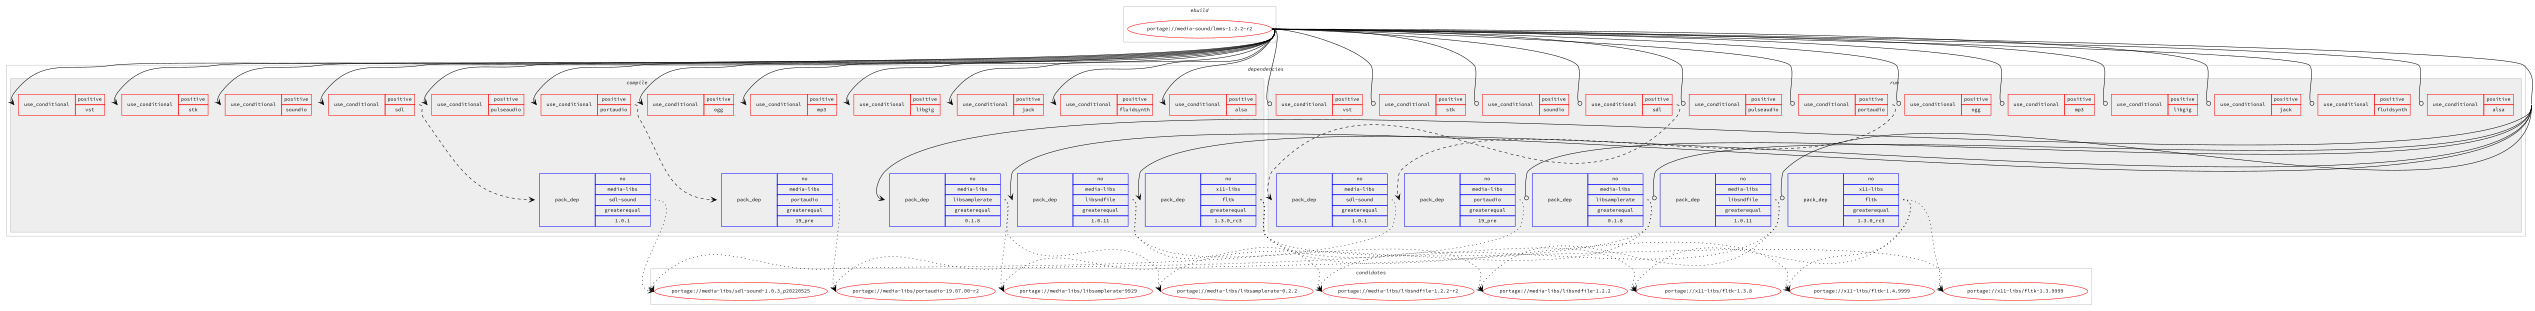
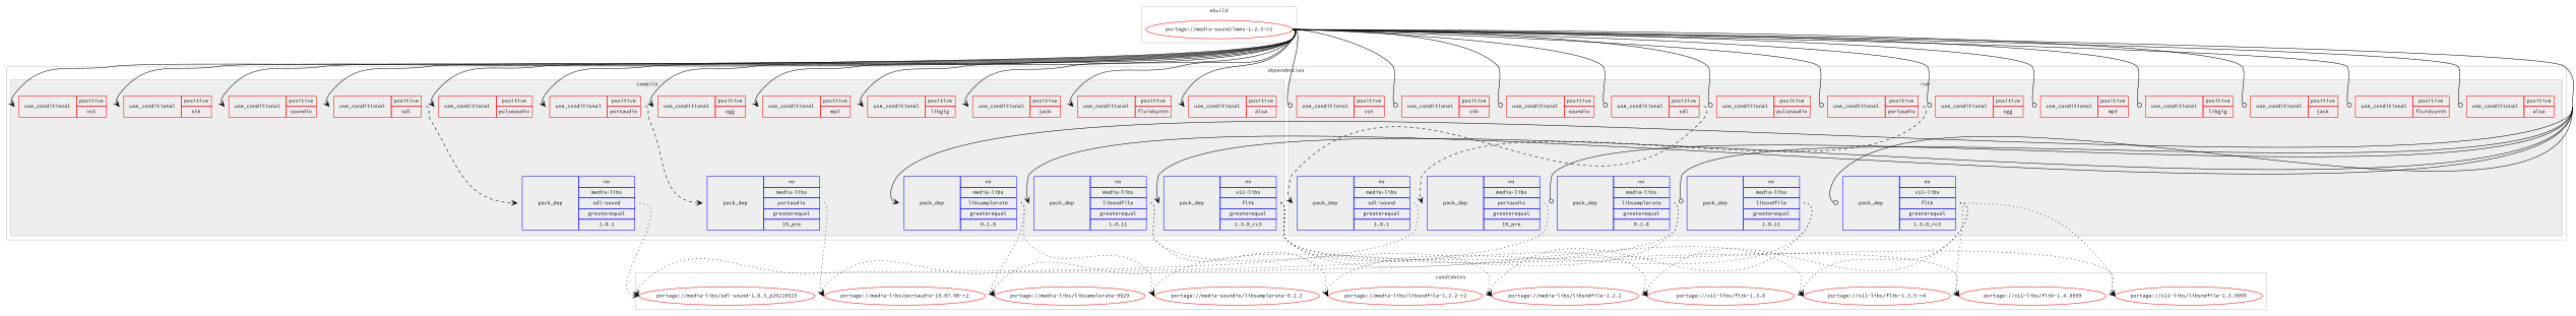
  digraph {
    compound=true
    concentrate=true
    fontname="Source Code Pro"
    fontsize=10
    newrank=true
    rankdir=TB
    ranksep=1.5
    node [color=red fontname="Source Code Pro" fontsize=10 shape=none]
    edge [arrowhead=vee fontname="Source Code Pro" headport=w style=solid tailport=e weight=20]
    n1 [label="portage://media-sound/lmms-1.2.2-r2" width=4 shape=""]
    n2 [label=<<TABLE BORDER="0" CELLBORDER="1" CELLSPACING="0" CELLPADDING="4"><TR><TD ROWSPAN="3" CELLPADDING="10">use_conditional</TD></TR><TR><TD>positive</TD></TR><TR><TD>alsa</TD></TR></TABLE>>]
    n3 [label=<<TABLE BORDER="0" CELLBORDER="1" CELLSPACING="0" CELLPADDING="4"><TR><TD ROWSPAN="3" CELLPADDING="10">use_conditional</TD></TR><TR><TD>positive</TD></TR><TR><TD>fluidsynth</TD></TR></TABLE>>]
    n4 [label=<<TABLE BORDER="0" CELLBORDER="1" CELLSPACING="0" CELLPADDING="4"><TR><TD ROWSPAN="3" CELLPADDING="10">use_conditional</TD></TR><TR><TD>positive</TD></TR><TR><TD>jack</TD></TR></TABLE>>]
    n5 [label=<<TABLE BORDER="0" CELLBORDER="1" CELLSPACING="0" CELLPADDING="4"><TR><TD ROWSPAN="3" CELLPADDING="10">use_conditional</TD></TR><TR><TD>positive</TD></TR><TR><TD>libgig</TD></TR></TABLE>>]
    n6 [label=<<TABLE BORDER="0" CELLBORDER="1" CELLSPACING="0" CELLPADDING="4"><TR><TD ROWSPAN="3" CELLPADDING="10">use_conditional</TD></TR><TR><TD>positive</TD></TR><TR><TD>mp3</TD></TR></TABLE>>]
    n7 [label=<<TABLE BORDER="0" CELLBORDER="1" CELLSPACING="0" CELLPADDING="4"><TR><TD ROWSPAN="3" CELLPADDING="10">use_conditional</TD></TR><TR><TD>positive</TD></TR><TR><TD>ogg</TD></TR></TABLE>>]
    n8 [color=blue label=<<TABLE BORDER="0" CELLBORDER="1" CELLSPACING="0" CELLPADDING="4" WIDTH="220"><TR><TD ROWSPAN="6" CELLPADDING="30">pack_dep</TD></TR><TR><TD WIDTH="110">no</TD></TR><TR><TD>media-libs</TD></TR><TR><TD>portaudio</TD></TR><TR><TD>greaterequal</TD></TR><TR><TD>19_pre</TD></TR></TABLE>>]
    n9 [label=<<TABLE BORDER="0" CELLBORDER="1" CELLSPACING="0" CELLPADDING="4"><TR><TD ROWSPAN="3" CELLPADDING="10">use_conditional</TD></TR><TR><TD>positive</TD></TR><TR><TD>portaudio</TD></TR></TABLE>>]
    n10 [label=<<TABLE BORDER="0" CELLBORDER="1" CELLSPACING="0" CELLPADDING="4"><TR><TD ROWSPAN="3" CELLPADDING="10">use_conditional</TD></TR><TR><TD>positive</TD></TR><TR><TD>pulseaudio</TD></TR></TABLE>>]
    n11 [color=blue label=<<TABLE BORDER="0" CELLBORDER="1" CELLSPACING="0" CELLPADDING="4" WIDTH="220"><TR><TD ROWSPAN="6" CELLPADDING="30">pack_dep</TD></TR><TR><TD WIDTH="110">no</TD></TR><TR><TD>media-libs</TD></TR><TR><TD>sdl-sound</TD></TR><TR><TD>greaterequal</TD></TR><TR><TD>1.0.1</TD></TR></TABLE>>]
    n12 [label=<<TABLE BORDER="0" CELLBORDER="1" CELLSPACING="0" CELLPADDING="4"><TR><TD ROWSPAN="3" CELLPADDING="10">use_conditional</TD></TR><TR><TD>positive</TD></TR><TR><TD>sdl</TD></TR></TABLE>>]
    n13 [label=<<TABLE BORDER="0" CELLBORDER="1" CELLSPACING="0" CELLPADDING="4"><TR><TD ROWSPAN="3" CELLPADDING="10">use_conditional</TD></TR><TR><TD>positive</TD></TR><TR><TD>soundio</TD></TR></TABLE>>]
    n14 [label=<<TABLE BORDER="0" CELLBORDER="1" CELLSPACING="0" CELLPADDING="4"><TR><TD ROWSPAN="3" CELLPADDING="10">use_conditional</TD></TR><TR><TD>positive</TD></TR><TR><TD>stk</TD></TR></TABLE>>]
    n15 [label=<<TABLE BORDER="0" CELLBORDER="1" CELLSPACING="0" CELLPADDING="4"><TR><TD ROWSPAN="3" CELLPADDING="10">use_conditional</TD></TR><TR><TD>positive</TD></TR><TR><TD>vst</TD></TR></TABLE>>]
    n16 [color=blue label=<<TABLE BORDER="0" CELLBORDER="1" CELLSPACING="0" CELLPADDING="4" WIDTH="220"><TR><TD ROWSPAN="6" CELLPADDING="30">pack_dep</TD></TR><TR><TD WIDTH="110">no</TD></TR><TR><TD>media-libs</TD></TR><TR><TD>libsamplerate</TD></TR><TR><TD>greaterequal</TD></TR><TR><TD>0.1.8</TD></TR></TABLE>>]
    n17 [color=blue label=<<TABLE BORDER="0" CELLBORDER="1" CELLSPACING="0" CELLPADDING="4" WIDTH="220"><TR><TD ROWSPAN="6" CELLPADDING="30">pack_dep</TD></TR><TR><TD WIDTH="110">no</TD></TR><TR><TD>media-libs</TD></TR><TR><TD>libsndfile</TD></TR><TR><TD>greaterequal</TD></TR><TR><TD>1.0.11</TD></TR></TABLE>>]
    n18 [color=blue label=<<TABLE BORDER="0" CELLBORDER="1" CELLSPACING="0" CELLPADDING="4" WIDTH="220"><TR><TD ROWSPAN="6" CELLPADDING="30">pack_dep</TD></TR><TR><TD WIDTH="110">no</TD></TR><TR><TD>x11-libs</TD></TR><TR><TD>fltk</TD></TR><TR><TD>greaterequal</TD></TR><TR><TD>1.3.0_rc3</TD></TR></TABLE>>]
    n19 [label=<<TABLE BORDER="0" CELLBORDER="1" CELLSPACING="0" CELLPADDING="4"><TR><TD ROWSPAN="3" CELLPADDING="10">use_conditional</TD></TR><TR><TD>positive</TD></TR><TR><TD>alsa</TD></TR></TABLE>>]
    n20 [label=<<TABLE BORDER="0" CELLBORDER="1" CELLSPACING="0" CELLPADDING="4"><TR><TD ROWSPAN="3" CELLPADDING="10">use_conditional</TD></TR><TR><TD>positive</TD></TR><TR><TD>fluidsynth</TD></TR></TABLE>>]
    n21 [label=<<TABLE BORDER="0" CELLBORDER="1" CELLSPACING="0" CELLPADDING="4"><TR><TD ROWSPAN="3" CELLPADDING="10">use_conditional</TD></TR><TR><TD>positive</TD></TR><TR><TD>jack</TD></TR></TABLE>>]
    n22 [label=<<TABLE BORDER="0" CELLBORDER="1" CELLSPACING="0" CELLPADDING="4"><TR><TD ROWSPAN="3" CELLPADDING="10">use_conditional</TD></TR><TR><TD>positive</TD></TR><TR><TD>libgig</TD></TR></TABLE>>]
    n23 [label=<<TABLE BORDER="0" CELLBORDER="1" CELLSPACING="0" CELLPADDING="4"><TR><TD ROWSPAN="3" CELLPADDING="10">use_conditional</TD></TR><TR><TD>positive</TD></TR><TR><TD>mp3</TD></TR></TABLE>>]
    n24 [label=<<TABLE BORDER="0" CELLBORDER="1" CELLSPACING="0" CELLPADDING="4"><TR><TD ROWSPAN="3" CELLPADDING="10">use_conditional</TD></TR><TR><TD>positive</TD></TR><TR><TD>ogg</TD></TR></TABLE>>]
    n25 [color=blue label=<<TABLE BORDER="0" CELLBORDER="1" CELLSPACING="0" CELLPADDING="4" WIDTH="220"><TR><TD ROWSPAN="6" CELLPADDING="30">pack_dep</TD></TR><TR><TD WIDTH="110">no</TD></TR><TR><TD>media-libs</TD></TR><TR><TD>portaudio</TD></TR><TR><TD>greaterequal</TD></TR><TR><TD>19_pre</TD></TR></TABLE>>]
    n26 [label=<<TABLE BORDER="0" CELLBORDER="1" CELLSPACING="0" CELLPADDING="4"><TR><TD ROWSPAN="3" CELLPADDING="10">use_conditional</TD></TR><TR><TD>positive</TD></TR><TR><TD>portaudio</TD></TR></TABLE>>]
    n27 [label=<<TABLE BORDER="0" CELLBORDER="1" CELLSPACING="0" CELLPADDING="4"><TR><TD ROWSPAN="3" CELLPADDING="10">use_conditional</TD></TR><TR><TD>positive</TD></TR><TR><TD>pulseaudio</TD></TR></TABLE>>]
    n28 [color=blue label=<<TABLE BORDER="0" CELLBORDER="1" CELLSPACING="0" CELLPADDING="4" WIDTH="220"><TR><TD ROWSPAN="6" CELLPADDING="30">pack_dep</TD></TR><TR><TD WIDTH="110">no</TD></TR><TR><TD>media-libs</TD></TR><TR><TD>sdl-sound</TD></TR><TR><TD>greaterequal</TD></TR><TR><TD>1.0.1</TD></TR></TABLE>>]
    n29 [label=<<TABLE BORDER="0" CELLBORDER="1" CELLSPACING="0" CELLPADDING="4"><TR><TD ROWSPAN="3" CELLPADDING="10">use_conditional</TD></TR><TR><TD>positive</TD></TR><TR><TD>sdl</TD></TR></TABLE>>]
    n30 [label=<<TABLE BORDER="0" CELLBORDER="1" CELLSPACING="0" CELLPADDING="4"><TR><TD ROWSPAN="3" CELLPADDING="10">use_conditional</TD></TR><TR><TD>positive</TD></TR><TR><TD>soundio</TD></TR></TABLE>>]
    n31 [label=<<TABLE BORDER="0" CELLBORDER="1" CELLSPACING="0" CELLPADDING="4"><TR><TD ROWSPAN="3" CELLPADDING="10">use_conditional</TD></TR><TR><TD>positive</TD></TR><TR><TD>stk</TD></TR></TABLE>>]
    n32 [label=<<TABLE BORDER="0" CELLBORDER="1" CELLSPACING="0" CELLPADDING="4"><TR><TD ROWSPAN="3" CELLPADDING="10">use_conditional</TD></TR><TR><TD>positive</TD></TR><TR><TD>vst</TD></TR></TABLE>>]
    n33 [color=blue label=<<TABLE BORDER="0" CELLBORDER="1" CELLSPACING="0" CELLPADDING="4" WIDTH="220"><TR><TD ROWSPAN="6" CELLPADDING="30">pack_dep</TD></TR><TR><TD WIDTH="110">no</TD></TR><TR><TD>media-libs</TD></TR><TR><TD>libsamplerate</TD></TR><TR><TD>greaterequal</TD></TR><TR><TD>0.1.8</TD></TR></TABLE>>]
    n34 [color=blue label=<<TABLE BORDER="0" CELLBORDER="1" CELLSPACING="0" CELLPADDING="4" WIDTH="220"><TR><TD ROWSPAN="6" CELLPADDING="30">pack_dep</TD></TR><TR><TD WIDTH="110">no</TD></TR><TR><TD>media-libs</TD></TR><TR><TD>libsndfile</TD></TR><TR><TD>greaterequal</TD></TR><TR><TD>1.0.11</TD></TR></TABLE>>]
    n35 [color=blue label=<<TABLE BORDER="0" CELLBORDER="1" CELLSPACING="0" CELLPADDING="4" WIDTH="220"><TR><TD ROWSPAN="6" CELLPADDING="30">pack_dep</TD></TR><TR><TD WIDTH="110">no</TD></TR><TR><TD>x11-libs</TD></TR><TR><TD>fltk</TD></TR><TR><TD>greaterequal</TD></TR><TR><TD>1.3.0_rc3</TD></TR></TABLE>>]
    n36 [label="portage://media-libs/sdl-sound-1.0.3_p20220525" width=4 shape=""]
-   n37 [label="portage://media-libs/libsamplerate-0.2.2" width=4 shape=""]
+   n37 [label="portage://media-soundio/libsamplerate-0.2.2" width=4 shape=""]
    n38 [label="portage://media-libs/libsamplerate-9929" width=4 shape=""]
    n39 [label="portage://media-libs/portaudio-19.07.00-r2" width=4 shape=""]
    n40 [label="portage://media-libs/libsndfile-1.2.2" width=4 shape=""]
    n41 [label="portage://media-libs/libsndfile-1.2.2-r2" width=4 shape=""]
+   n42 [label="portage://x11-libs/fltk-1.3.5-r4" width=4 shape=""]
    n43 [label="portage://x11-libs/fltk-1.3.8" width=4 shape=""]
-   n44 [label="portage://x11-libs/fltk-1.3.9999" width=4 shape=""]
+   n44 [label="portage://x11-libs/libsndfile-1.3.9999" width=4 shape=""]
    n45 [label="portage://x11-libs/fltk-1.4.9999" width=4 shape=""]
    subgraph cluster_1 {
      color=gray
      label=<<i>ebuild</i>>
      rank=same
      n1
    }
    subgraph cluster_2 {
      color=gray
      label=<<i>dependencies</i>>
      subgraph cluster_3 {
        color=gray
        fillcolor="#eeeeee"
        label=<<i>compile</i>>
        style=filled
        subgraph sub_4 {
          color=gray
          fillcolor="#eeeeee"
          label=<<i>compile</i>>
          style=filled
          n2
        }
        subgraph sub_5 {
          color=gray
          fillcolor="#eeeeee"
          label=<<i>compile</i>>
          style=filled
          n3
        }
        subgraph sub_6 {
          color=gray
          fillcolor="#eeeeee"
          label=<<i>compile</i>>
          style=filled
          n4
        }
        subgraph sub_7 {
          color=gray
          fillcolor="#eeeeee"
          label=<<i>compile</i>>
          style=filled
          n5
        }
        subgraph sub_8 {
          color=gray
          fillcolor="#eeeeee"
          label=<<i>compile</i>>
          style=filled
          n6
        }
        subgraph sub_9 {
          color=gray
          fillcolor="#eeeeee"
          label=<<i>compile</i>>
          style=filled
          n7
        }
        subgraph sub_10 {
          color=gray
          fillcolor="#eeeeee"
          label=<<i>compile</i>>
          style=filled
          n9
          subgraph sub_11 {
            color=gray
            fillcolor="#eeeeee"
            label=<<i>compile</i>>
            style=filled
            n8
          }
        }
        subgraph sub_12 {
          color=gray
          fillcolor="#eeeeee"
          label=<<i>compile</i>>
          style=filled
          n10
        }
        subgraph sub_13 {
          color=gray
          fillcolor="#eeeeee"
          label=<<i>compile</i>>
          style=filled
          n12
          subgraph sub_14 {
            color=gray
            fillcolor="#eeeeee"
            label=<<i>compile</i>>
            style=filled
            n11
          }
        }
        subgraph sub_15 {
          color=gray
          fillcolor="#eeeeee"
          label=<<i>compile</i>>
          style=filled
          n13
        }
        subgraph sub_16 {
          color=gray
          fillcolor="#eeeeee"
          label=<<i>compile</i>>
          style=filled
          n14
        }
        subgraph sub_17 {
          color=gray
          fillcolor="#eeeeee"
          label=<<i>compile</i>>
          style=filled
          n15
        }
        subgraph sub_18 {
          color=gray
          fillcolor="#eeeeee"
          label=<<i>compile</i>>
          style=filled
          n16
        }
        subgraph sub_19 {
          color=gray
          fillcolor="#eeeeee"
          label=<<i>compile</i>>
          style=filled
          n17
        }
        subgraph sub_20 {
          color=gray
          fillcolor="#eeeeee"
          label=<<i>compile</i>>
          style=filled
          n18
        }
      }
      subgraph cluster_21 {
        color=gray
        fillcolor="#eeeeee"
        label=<<i>compile and run</i>>
        style=filled
      }
      subgraph cluster_22 {
        color=gray
        fillcolor="#eeeeee"
        label=<<i>run</i>>
        style=filled
        subgraph sub_23 {
          color=gray
          fillcolor="#eeeeee"
          label=<<i>run</i>>
          style=filled
          n19
        }
        subgraph sub_24 {
          color=gray
          fillcolor="#eeeeee"
          label=<<i>run</i>>
          style=filled
          n20
        }
        subgraph sub_25 {
          color=gray
          fillcolor="#eeeeee"
          label=<<i>run</i>>
          style=filled
          n21
        }
        subgraph sub_26 {
          color=gray
          fillcolor="#eeeeee"
          label=<<i>run</i>>
          style=filled
          n22
        }
        subgraph sub_27 {
          color=gray
          fillcolor="#eeeeee"
          label=<<i>run</i>>
          style=filled
          n23
        }
        subgraph sub_28 {
          color=gray
          fillcolor="#eeeeee"
          label=<<i>run</i>>
          style=filled
          n24
        }
        subgraph sub_29 {
          color=gray
          fillcolor="#eeeeee"
          label=<<i>run</i>>
          style=filled
          n26
          subgraph sub_30 {
            color=gray
            fillcolor="#eeeeee"
            label=<<i>run</i>>
            style=filled
            n25
          }
        }
        subgraph sub_31 {
          color=gray
          fillcolor="#eeeeee"
          label=<<i>run</i>>
          style=filled
          n27
        }
        subgraph sub_32 {
          color=gray
          fillcolor="#eeeeee"
          label=<<i>run</i>>
          style=filled
          n29
          subgraph sub_33 {
            color=gray
            fillcolor="#eeeeee"
            label=<<i>run</i>>
            style=filled
            n28
          }
        }
        subgraph sub_34 {
          color=gray
          fillcolor="#eeeeee"
          label=<<i>run</i>>
          style=filled
          n30
        }
        subgraph sub_35 {
          color=gray
          fillcolor="#eeeeee"
          label=<<i>run</i>>
          style=filled
          n31
        }
        subgraph sub_36 {
          color=gray
          fillcolor="#eeeeee"
          label=<<i>run</i>>
          style=filled
          n32
        }
        subgraph sub_37 {
          color=gray
          fillcolor="#eeeeee"
          label=<<i>run</i>>
          style=filled
          n33
        }
        subgraph sub_38 {
          color=gray
          fillcolor="#eeeeee"
          label=<<i>run</i>>
          style=filled
          n34
        }
        subgraph sub_39 {
          color=gray
          fillcolor="#eeeeee"
          label=<<i>run</i>>
          style=filled
          n35
        }
      }
    }
    subgraph cluster_40 {
      color=gray
      label=<<i>candidates</i>>
      rank=same
      subgraph sub_41 {
        color=black
        label=<<i>candidates</i>>
        nodesep=1
        rank=same
        n36
      }
      subgraph sub_42 {
        color=black
        label=<<i>candidates</i>>
        nodesep=1
        rank=same
        n37
        n38
      }
      subgraph sub_43 {
        color=black
        label=<<i>candidates</i>>
        nodesep=1
        rank=same
        n39
      }
      subgraph sub_44 {
        color=black
        label=<<i>candidates</i>>
        nodesep=1
        rank=same
        n40
        n41
      }
      subgraph sub_45 {
        color=black
        label=<<i>candidates</i>>
        nodesep=1
        rank=same
+       n42
        n43
        n44
        n45
      }
      subgraph sub_46 {
        color=black
        label=<<i>candidates</i>>
        nodesep=1
        rank=same
        n39
      }
      subgraph sub_47 {
        color=black
        label=<<i>candidates</i>>
        nodesep=1
        rank=same
        n36
      }
      subgraph sub_48 {
        color=black
        label=<<i>candidates</i>>
        nodesep=1
        rank=same
        n37
        n38
      }
      subgraph sub_49 {
        color=black
        label=<<i>candidates</i>>
        nodesep=1
        rank=same
        n40
        n41
      }
      subgraph sub_50 {
        color=black
        label=<<i>candidates</i>>
        nodesep=1
        rank=same
+       n42
        n43
        n44
        n45
      }
    }
    n1 -> n2
    n1 -> n3
    n1 -> n4
    n1 -> n5
    n1 -> n6
    n1 -> n7
    n1 -> n9
    n1 -> n10
    n1 -> n12
    n1 -> n13
    n1 -> n14
    n1 -> n15
    n1 -> n16
    n1 -> n17
    n1 -> n18
    n1 -> n19 [arrowhead=odot]
    n1 -> n20 [arrowhead=odot]
    n1 -> n21 [arrowhead=odot]
    n1 -> n22 [arrowhead=odot]
    n1 -> n23 [arrowhead=odot]
    n1 -> n24 [arrowhead=odot]
    n1 -> n26 [arrowhead=odot]
    n1 -> n27 [arrowhead=odot]
    n1 -> n29 [arrowhead=odot]
    n1 -> n30 [arrowhead=odot]
    n1 -> n31 [arrowhead=odot]
    n1 -> n32 [arrowhead=odot]
    n1 -> n33 [arrowhead=odot]
    n1 -> n34 [arrowhead=odot]
    n1 -> n35 [arrowhead=odot]
    n8 -> n39 [style=dotted weight=100]
    n9 -> n8 [style=dashed]
    n11 -> n36 [style=dotted weight=100]
    n12 -> n11 [style=dashed]
    n16 -> n37 [style=dotted weight=100]
    n16 -> n38 [style=dotted weight=100]
    n17 -> n40 [style=dotted weight=100]
    n17 -> n41 [style=dotted weight=100]
+   n18 -> n42 [style=dotted weight=100]
    n18 -> n43 [style=dotted weight=100]
    n18 -> n44 [style=dotted weight=100]
    n18 -> n45 [style=dotted weight=100]
    n25 -> n39 [style=dotted weight=100]
    n26 -> n25 [style=dashed]
    n28 -> n36 [style=dotted weight=100]
    n29 -> n28 [style=dashed]
    n33 -> n37 [style=dotted weight=100]
    n33 -> n38 [style=dotted weight=100]
    n34 -> n40 [style=dotted weight=100]
    n34 -> n41 [style=dotted weight=100]
+   n35 -> n42 [style=dotted weight=100]
    n35 -> n43 [style=dotted weight=100]
    n35 -> n44 [style=dotted weight=100]
    n35 -> n45 [style=dotted weight=100]
  }
